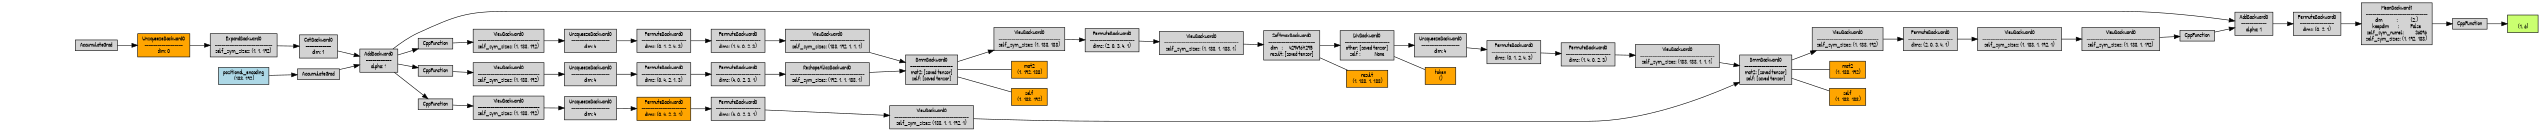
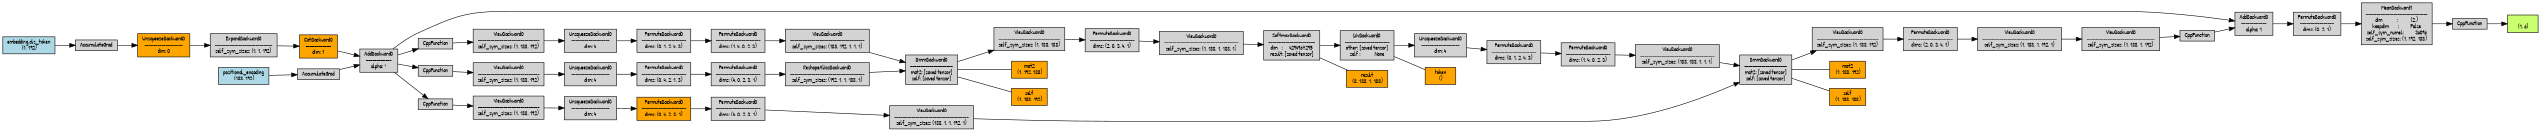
  digraph {
    fontname="Patrick Hand"
    rankdir=LR
    node [align=left fontname="Patrick Hand" fontsize=10 ranksep=0.1 shape=box style=filled]
    edge [fontname="Patrick Hand"]
    n1 [fillcolor=darkolivegreen1 height=0.2 label="\n (1, 6)"]
    n2 [height=0.2 label=CppFunction]
    n3 [height=0.2 label="MeanBackward1\n-----------------------------\ndim           :          (2,)\nkeepdim       :         False\nself_sym_numel:         36096\nself_sym_sizes: (1, 192, 188)"]
    n4 [height=0.2 label="PermuteBackward0\n----------------\ndims: (0, 2, 1)"]
    n5 [height=0.2 label="AddBackward0\n------------\nalpha: 1"]
    n6 [height=0.2 label="AddBackward0\n------------\nalpha: 1"]
    n7 [height=0.2 label=CppFunction]
    n8 [height=0.2 label=CppFunction]
    n9 [height=0.2 label=CppFunction]
    n10 [height=0.2 label="ViewBackward0\n-----------------------------\nself_sym_sizes: (1, 188, 192)"]
    n11 [height=0.2 label="ViewBackward0\n-----------------------------\nself_sym_sizes: (1, 188, 192)"]
    n12 [height=0.2 label="ViewBackward0\n-----------------------------\nself_sym_sizes: (1, 188, 192)"]
-   n13 [height=0.2 label="CatBackward0\n------------\ndim: 1"]
+   n13 [height=0.2 label="CatBackward0\n------------\ndim: 1" fillcolor=orange]
    n14 [height=0.2 label="ExpandBackward0\n---------------------------\nself_sym_sizes: (1, 1, 192)"]
    n15 [fillcolor=orange height=0.2 label="UnsqueezeBackward0\n------------------\ndim: 0"]
    n16 [height=0.2 label=AccumulateGrad]
+   n17 [fillcolor=lightblue height=0.2 label="embedding.cls_token\n (1, 192)"]
    n18 [height=0.2 label=AccumulateGrad]
    n19 [fillcolor=lightblue height=0.2 label="positional_encoding\n (188, 192)"]
    n20 [height=0.2 label=CppFunction]
    n21 [height=0.2 label="ViewBackward0\n--------------------------------\nself_sym_sizes: (1, 188, 1, 192)"]
    n22 [height=0.2 label="ViewBackward0\n-----------------------------------\nself_sym_sizes: (1, 188, 1, 192, 1)"]
    n23 [height=0.2 label="PermuteBackward0\n---------------------\ndims: (2, 0, 3, 4, 1)"]
    n24 [height=0.2 label="ViewBackward0\n-----------------------------\nself_sym_sizes: (1, 188, 192)"]
    n25 [height=0.2 label="BmmBackward0\n--------------------\nmat2: [saved tensor]\nself: [saved tensor]"]
    n26 [fillcolor=orange height=0.2 label="mat2\n (1, 188, 192)"]
    n27 [fillcolor=orange height=0.2 label="self\n (1, 188, 188)"]
    n28 [height=0.2 label="ViewBackward0\n-----------------------------------\nself_sym_sizes: (188, 188, 1, 1, 1)"]
    n29 [height=0.2 label="PermuteBackward0\n---------------------\ndims: (1, 4, 0, 2, 3)"]
    n30 [height=0.2 label="PermuteBackward0\n---------------------\ndims: (0, 1, 2, 4, 3)"]
    n31 [height=0.2 label="UnsqueezeBackward0\n------------------\ndim: 4"]
    n32 [height=0.2 label="DivBackward0\n---------------------\nother: [saved tensor]\nself :           None"]
    n33 [fillcolor=orange height=0.2 label="token\n ()"]
    n34 [height=0.2 label="SoftmaxBackward0\n----------------------\ndim   :     4294967295\nresult: [saved tensor]"]
-   n35 [fillcolor=orange height=0.2 label="result\n (1, 188, 1, 188)"]
+   n35 [fillcolor=orange height=0.2 label="result\n (8, 188, 1, 188)"]
    n36 [height=0.2 label="ViewBackward0\n-----------------------------------\nself_sym_sizes: (1, 188, 1, 188, 1)"]
    n37 [height=0.2 label="PermuteBackward0\n---------------------\ndims: (2, 0, 3, 4, 1)"]
    n38 [height=0.2 label="ViewBackward0\n-----------------------------\nself_sym_sizes: (1, 188, 188)"]
    n39 [height=0.2 label="BmmBackward0\n--------------------\nmat2: [saved tensor]\nself: [saved tensor]"]
    n40 [fillcolor=orange height=0.2 label="mat2\n (1, 192, 188)"]
    n41 [fillcolor=orange height=0.2 label="self\n (1, 188, 192)"]
    n42 [height=0.2 label="ViewBackward0\n-----------------------------------\nself_sym_sizes: (188, 192, 1, 1, 1)"]
    n43 [height=0.2 label="PermuteBackward0\n---------------------\ndims: (1, 4, 0, 2, 3)"]
    n44 [height=0.2 label="PermuteBackward0\n---------------------\ndims: (0, 1, 2, 4, 3)"]
    n45 [height=0.2 label="UnsqueezeBackward0\n------------------\ndim: 4"]
    n46 [height=0.2 label="ReshapeAliasBackward0\n-----------------------------------\nself_sym_sizes: (192, 1, 1, 188, 1)"]
    n47 [height=0.2 label="PermuteBackward0\n---------------------\ndims: (4, 0, 2, 3, 1)"]
    n48 [height=0.2 label="PermuteBackward0\n---------------------\ndims: (0, 4, 2, 1, 3)"]
    n49 [height=0.2 label="UnsqueezeBackward0\n------------------\ndim: 4"]
    n50 [height=0.2 label="ViewBackward0\n-----------------------------------\nself_sym_sizes: (188, 1, 1, 192, 1)"]
    n51 [height=0.2 label="PermuteBackward0\n---------------------\ndims: (4, 0, 2, 3, 1)"]
    n52 [fillcolor=orange height=0.2 label="PermuteBackward0\n---------------------\ndims: (0, 4, 2, 3, 1)"]
    n53 [height=0.2 label="UnsqueezeBackward0\n------------------\ndim: 4"]
    n2 -> n1
    n3 -> n2
    n4 -> n3
    n5 -> n4
    n6 -> n5
    n6 -> n7
    n6 -> n8
    n6 -> n9
    n7 -> n10
    n8 -> n11
    n9 -> n12
    n10 -> n45
    n11 -> n49
    n12 -> n53
    n13 -> n6
    n14 -> n13
    n15 -> n14
    n16 -> n15
+   n17 -> n16
    n18 -> n6
    n19 -> n18
    n20 -> n5
    n21 -> n20
    n22 -> n21
    n23 -> n22
    n24 -> n23
    n25 -> n24
    n25 -> n26 [dir=none]
    n25 -> n27 [dir=none]
    n28 -> n25
    n29 -> n28
    n30 -> n29
    n31 -> n30
    n32 -> n31
    n32 -> n33 [dir=none]
    n34 -> n32
    n34 -> n35 [dir=none]
    n36 -> n34
    n37 -> n36
    n38 -> n37
    n39 -> n38
    n39 -> n40 [dir=none]
    n39 -> n41 [dir=none]
    n42 -> n39
    n43 -> n42
    n44 -> n43
    n45 -> n44
    n46 -> n39
    n47 -> n46
    n48 -> n47
    n49 -> n48
    n50 -> n25
    n51 -> n50
    n52 -> n51
    n53 -> n52
  }
